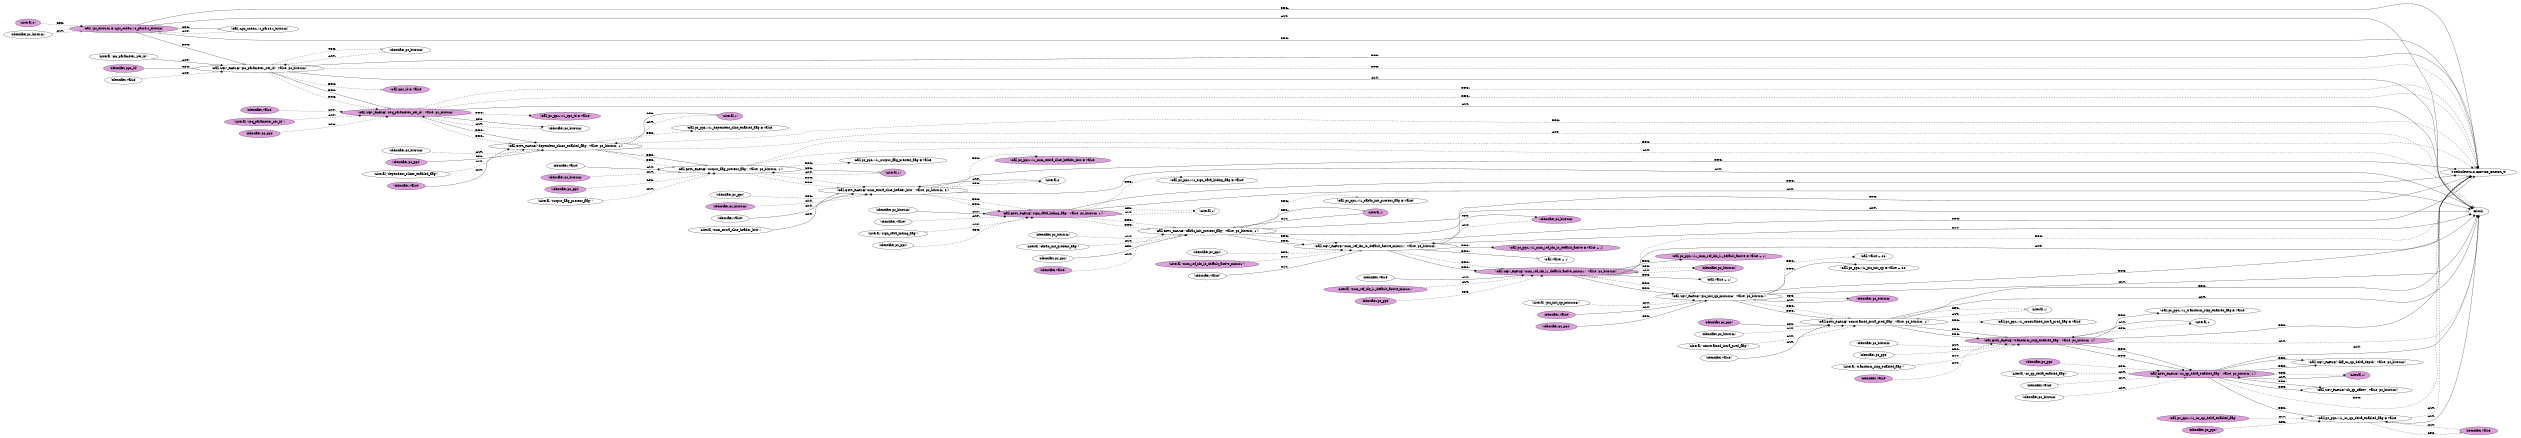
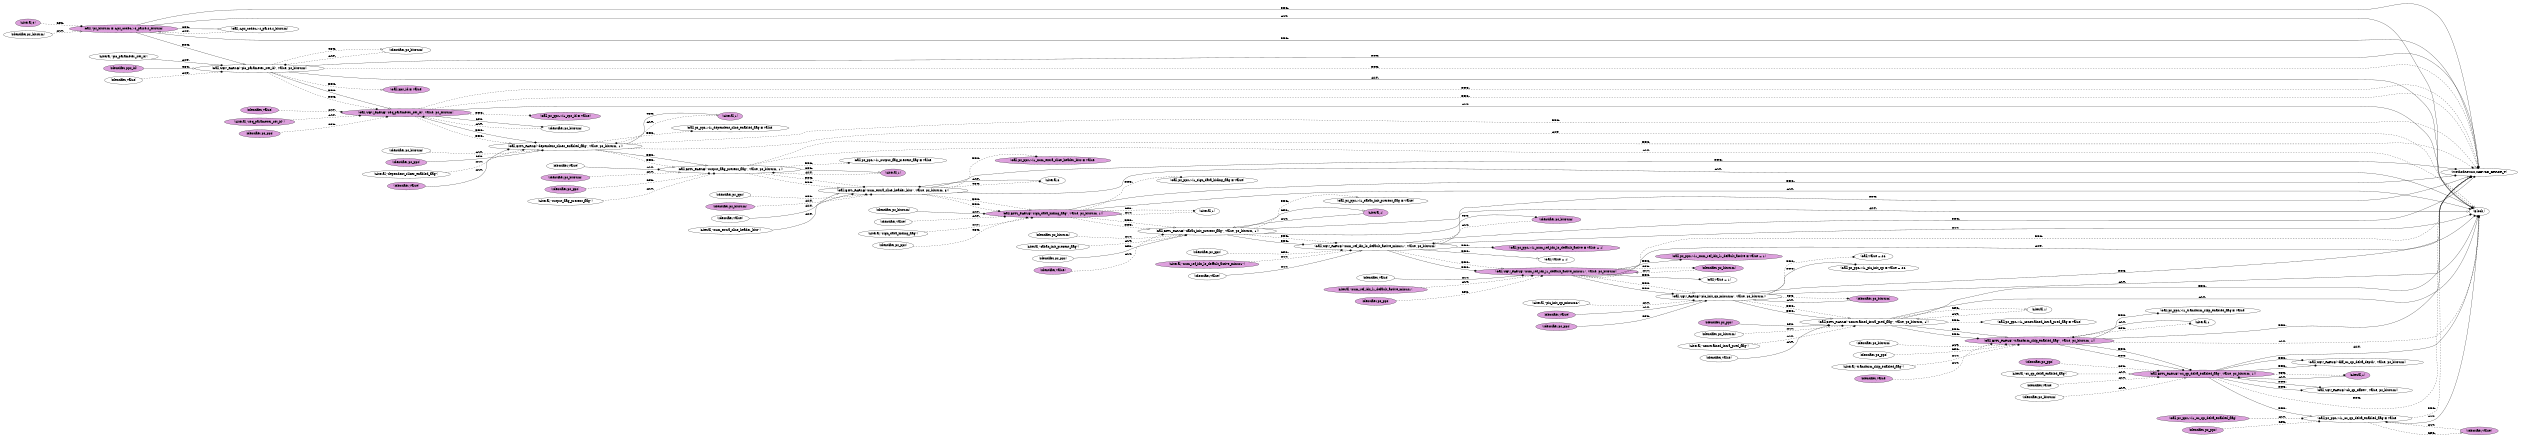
  digraph {
    rankdir=LR
    node [fillcolor=white style=filled]
    edge [arrowhead=dot style=dashed]
    n1 [label="(Call,ps_pps->i1_cu_qp_delta_enabled_flag = value)"]
    n2 [label="(MethodReturn,IHEVCD_ERROR_T)"]
    n3 [label="(Block,)"]
    n4 [fillcolor=plum label="(Identifier,value)"]
    n5 [fillcolor=plum label="(Call,BITS_PARSE(\"cu_qp_delta_enabled_flag\", value, ps_bitstrm, 1))"]
    n6 [label="(Call,UEV_PARSE(\"diff_cu_qp_delta_depth\", value, ps_bitstrm))"]
    n7 [fillcolor=plum label="(Literal,1)"]
    n8 [label="(Call,SEV_PARSE(\"cb_qp_offset\", value, ps_bitstrm))"]
    n9 [fillcolor=plum label="(Call,BITS_PARSE(\"transform_skip_enabled_flag\", value, ps_bitstrm, 1))"]
    n10 [label="(Literal,1)"]
    n11 [label="(Call,ps_pps->i1_transform_skip_enabled_flag = value)"]
    n12 [label="(Call,BITS_PARSE(\"constrained_intra_pred_flag\", value, ps_bitstrm, 1))"]
    n13 [label="(Literal,1)"]
    n14 [label="(Call,ps_pps->i1_constrained_intra_pred_flag = value)"]
    n15 [label="(Call,SEV_PARSE(\"pic_init_qp_minus26\", value, ps_bitstrm))"]
    n16 [fillcolor=plum label="(Identifier,ps_bitstrm)"]
    n17 [label="(Call,value + 26)"]
    n18 [label="(Call,ps_pps->i1_pic_init_qp = value + 26)"]
    n19 [fillcolor=plum label="(Call,UEV_PARSE(\"num_ref_idx_l1_default_active_minus1\", value, ps_bitstrm))"]
    n20 [fillcolor=plum label="(Call,ps_pps->i1_num_ref_idx_l1_default_active = value + 1)"]
    n21 [fillcolor=plum label="(Identifier,ps_bitstrm)"]
    n22 [label="(Call,value + 1)"]
    n23 [label="(Call,UEV_PARSE(\"num_ref_idx_l0_default_active_minus1\", value, ps_bitstrm))"]
    n24 [fillcolor=plum label="(Call,ps_pps->i1_num_ref_idx_l0_default_active = value + 1)"]
    n25 [label="(Call,value + 1)"]
    n26 [fillcolor=plum label="(Identifier,ps_bitstrm)"]
    n27 [label="(Call,BITS_PARSE(\"cabac_init_present_flag\", value, ps_bitstrm, 1))"]
    n28 [label="(Call,ps_pps->i1_cabac_init_present_flag = value)"]
    n29 [fillcolor=plum label="(Literal,1)"]
    n30 [fillcolor=plum label="(Call,BITS_PARSE(\"sign_data_hiding_flag\", value, ps_bitstrm, 1))"]
    n31 [label="(Literal,1)"]
    n32 [label="(Call,ps_pps->i1_sign_data_hiding_flag = value)"]
    n33 [label="(Call,BITS_PARSE(\"num_extra_slice_header_bits\", value, ps_bitstrm, 3))"]
    n34 [fillcolor=plum label="(Call,ps_pps->i1_num_extra_slice_header_bits = value)"]
    n35 [label="(Literal,3)"]
    n36 [label="(Call,BITS_PARSE(\"output_flag_present_flag\", value, ps_bitstrm, 1))"]
    n37 [label="(Call,ps_pps->i1_output_flag_present_flag = value)"]
    n38 [fillcolor=plum label="(Literal,1)"]
    n39 [label="(Call,BITS_PARSE(\"dependent_slices_enabled_flag\", value, ps_bitstrm, 1))"]
    n40 [fillcolor=plum label="(Literal,1)"]
    n41 [label="(Call,ps_pps->i1_dependent_slice_enabled_flag = value)"]
    n42 [fillcolor=plum label="(Call,UEV_PARSE(\"seq_parameter_set_id\", value, ps_bitstrm))"]
    n43 [fillcolor=plum label="(Call,ps_pps->i1_sps_id = value)"]
    n44 [label="(Identifier,ps_bitstrm)"]
    n45 [label="(Call,UEV_PARSE(\"pic_parameter_set_id\", value, ps_bitstrm))"]
    n46 [fillcolor=plum label="(Call,pps_id = value)"]
    n47 [label="(Identifier,ps_bitstrm)"]
    n48 [fillcolor=plum label="(Call,*ps_bitstrm = &ps_codec->s_parse.s_bitstrm)"]
    n49 [label="(Call,&ps_codec->s_parse.s_bitstrm)"]
    n50 [label="(Identifier,ps_pps)"]
    n51 [fillcolor=plum label="(Identifier,ps_pps)"]
    n52 [fillcolor=plum label="(Identifier,value)"]
    n53 [label="(Identifier,value)"]
    n54 [label="(Identifier,ps_bitstrm)"]
    n55 [label="(Identifier,value)"]
    n56 [label="(Literal,\"pic_init_qp_minus26\")"]
    n57 [label="(Identifier,ps_bitstrm)"]
    n58 [fillcolor=plum label="(Call,ps_pps->i1_cu_qp_delta_enabled_flag)"]
    n59 [label="(Identifier,ps_bitstrm)"]
    n60 [label="(Literal,\"cabac_init_present_flag\")"]
    n61 [label="(Identifier,ps_bitstrm)"]
    n62 [label="(Identifier,value)"]
    n63 [fillcolor=plum label="(Literal,0)"]
    n64 [label="(Literal,\"cu_qp_delta_enabled_flag\")"]
    n65 [label="(Identifier,ps_pps)"]
    n66 [label="(Identifier,ps_pps)"]
    n67 [fillcolor=plum label="(Identifier,value)"]
    n68 [fillcolor=plum label="(Literal,\"num_ref_idx_l1_default_active_minus1\")"]
    n69 [fillcolor=plum label="(Identifier,ps_bitstrm)"]
    n70 [label="(Identifier,ps_pps)"]
    n71 [fillcolor=plum label="(Literal,\"num_ref_idx_l0_default_active_minus1\")"]
    n72 [label="(Literal,\"sign_data_hiding_flag\")"]
    n73 [fillcolor=plum label="(Identifier,ps_pps)"]
    n74 [fillcolor=plum label="(Identifier,ps_pps)"]
    n75 [label="(Literal,\"dependent_slices_enabled_flag\")"]
    n76 [label="(Literal,\"transform_skip_enabled_flag\")"]
    n77 [fillcolor=plum label="(Literal,\"seq_parameter_set_id\")"]
    n78 [fillcolor=plum label="(Identifier,ps_pps)"]
    n79 [label="(Identifier,value)"]
    n80 [label="(Literal,\"pic_parameter_set_id\")"]
    n81 [fillcolor=plum label="(Identifier,ps_bitstrm)"]
    n82 [fillcolor=plum label="(Identifier,pps_id)"]
    n83 [label="(Identifier,ps_bitstrm)"]
    n84 [label="(Identifier,ps_bitstrm)"]
    n85 [label="(Identifier,value)"]
    n86 [fillcolor=plum label="(Identifier,ps_pps)"]
    n87 [fillcolor=plum label="(Identifier,value)"]
    n88 [label="(Identifier,value)"]
    n89 [fillcolor=plum label="(Identifier,ps_pps)"]
    n90 [fillcolor=plum label="(Identifier,value)"]
    n91 [fillcolor=plum label="(Identifier,value)"]
    n92 [label="(Literal,\"output_flag_present_flag\")"]
    n93 [label="(Identifier,value)"]
    n94 [label="(Literal,\"constrained_intra_pred_flag\")"]
    n95 [label="(Literal,\"num_extra_slice_header_bits\")"]
    n96 [fillcolor=plum label="(Identifier,ps_pps)"]
    n97 [label="(Identifier,ps_pps)"]
    n98 [label="(Identifier,value)"]
    n99 [label="(Identifier,ps_bitstrm)"]
    n100 [fillcolor=plum label="(Identifier,ps_pps)"]
-   n1 -> n2 [label="AST: "]
+   n1 -> n2 [label="DDG: "]
    n1 -> n3 [arrowhead=diamond label="AST: " style=solid]
    n1 -> n4 [arrowhead=onormal label="CFG: "]
    n4 -> n1 [arrowhead=diamond label="AST: "]
    n5 -> n1 [arrowhead=onormal label="DDG: " style=solid]
    n5 -> n2 [arrowhead=diamond label="DDG: "]
    n5 -> n3 [label="AST: " style=solid]
    n5 -> n6 [label="DDG: " style=solid]
    n5 -> n6 [label="DDG: " style=solid]
    n5 -> n7 [label="CFG: "]
    n5 -> n8 [label="DDG: " style=solid]
    n5 -> n8 [label="DDG: " style=solid]
    n7 -> n5 [label="AST: " style=solid]
    n9 -> n2 [arrowhead=diamond label="DDG: " style=solid]
    n9 -> n3 [arrowhead=onormal label="AST: "]
    n9 -> n5 [label="DDG: " style=solid]
    n9 -> n5 [label="DDG: " style=solid]
    n9 -> n10 [label="CFG: "]
    n9 -> n11 [label="DDG: " style=solid]
    n10 -> n9 [label="AST: " style=solid]
    n12 -> n2 [label="DDG: " style=solid]
    n12 -> n3 [arrowhead=onormal label="AST: " style=solid]
    n12 -> n9 [arrowhead=onormal label="DDG: " style=solid]
    n12 -> n9 [arrowhead=diamond label="DDG: " style=solid]
    n12 -> n13 [arrowhead=onormal label="CFG: "]
    n12 -> n14 [label="DDG: "]
    n13 -> n12 [arrowhead=onormal label="AST: "]
    n15 -> n2 [arrowhead=diamond label="DDG: " style=solid]
    n15 -> n3 [label="AST: " style=solid]
    n15 -> n12 [arrowhead=onormal label="DDG: "]
    n15 -> n12 [arrowhead=onormal label="DDG: " style=solid]
    n15 -> n16 [arrowhead=diamond label="CFG: "]
    n15 -> n17 [label="DDG: "]
    n15 -> n18 [label="DDG: " style=solid]
    n16 -> n15 [arrowhead=onormal label="AST: " style=solid]
    n19 -> n2 [arrowhead=onormal label="DDG: "]
    n19 -> n3 [label="AST: " style=solid]
    n19 -> n15 [arrowhead=onormal label="DDG: "]
    n19 -> n15 [label="DDG: " style=solid]
    n19 -> n20 [arrowhead=diamond label="DDG: " style=solid]
    n19 -> n21 [label="CFG: "]
    n19 -> n22 [arrowhead=diamond label="DDG: " style=solid]
    n21 -> n19 [arrowhead=onormal label="AST: "]
    n23 -> n2 [label="DDG: " style=solid]
    n23 -> n3 [arrowhead=diamond label="AST: " style=solid]
    n23 -> n19 [arrowhead=onormal label="DDG: "]
    n23 -> n19 [arrowhead=diamond label="DDG: " style=solid]
    n23 -> n24 [label="DDG: " style=solid]
    n23 -> n25 [arrowhead=onormal label="DDG: " style=solid]
    n23 -> n26 [label="CFG: " style=solid]
    n26 -> n23 [label="AST: "]
    n27 -> n2 [arrowhead=onormal label="DDG: " style=solid]
    n27 -> n3 [arrowhead=onormal label="AST: " style=solid]
    n27 -> n23 [arrowhead=diamond label="DDG: "]
    n27 -> n23 [label="DDG: " style=solid]
    n27 -> n28 [arrowhead=onormal label="DDG: "]
    n27 -> n29 [arrowhead=onormal label="CFG: " style=solid]
    n29 -> n27 [arrowhead=onormal label="AST: " style=solid]
    n30 -> n2 [label="DDG: " style=solid]
    n30 -> n3 [arrowhead=diamond label="AST: " style=solid]
    n30 -> n27 [arrowhead=onormal label="DDG: "]
    n30 -> n27 [arrowhead=onormal label="DDG: "]
    n30 -> n31 [label="CFG: "]
    n30 -> n32 [label="DDG: "]
    n31 -> n30 [arrowhead=onormal label="AST: "]
    n33 -> n2 [label="DDG: " style=solid]
    n33 -> n3 [arrowhead=onormal label="AST: " style=solid]
    n33 -> n30 [arrowhead=onormal label="DDG: "]
    n33 -> n30 [arrowhead=diamond label="DDG: "]
    n33 -> n34 [arrowhead=diamond label="DDG: "]
    n33 -> n35 [label="CFG: "]
    n35 -> n33 [arrowhead=diamond label="AST: " style=solid]
    n36 -> n2 [arrowhead=diamond label="DDG: "]
    n36 -> n3 [arrowhead=onormal label="AST: "]
    n36 -> n33 [label="DDG: "]
    n36 -> n33 [arrowhead=onormal label="DDG: "]
    n36 -> n37 [arrowhead=diamond label="DDG: "]
    n36 -> n38 [arrowhead=onormal label="CFG: " style=solid]
    n38 -> n36 [arrowhead=diamond label="AST: "]
    n39 -> n2 [arrowhead=onormal label="DDG: "]
    n39 -> n3 [arrowhead=onormal label="AST: "]
    n39 -> n36 [arrowhead=onormal label="DDG: " style=solid]
    n39 -> n36 [arrowhead=onormal label="DDG: "]
    n39 -> n40 [arrowhead=onormal label="CFG: " style=solid]
    n39 -> n41 [arrowhead=diamond label="DDG: "]
    n40 -> n39 [label="AST: "]
    n42 -> n2 [label="DDG: "]
    n42 -> n2 [label="DDG: "]
    n42 -> n3 [arrowhead=diamond label="AST: " style=solid]
    n42 -> n39 [arrowhead=diamond label="DDG: " style=solid]
    n42 -> n39 [arrowhead=onormal label="DDG: "]
    n42 -> n43 [label="DDG: "]
    n42 -> n44 [arrowhead=diamond label="CFG: " style=solid]
    n44 -> n42 [label="AST: "]
    n45 -> n2 [arrowhead=onormal label="DDG: " style=solid]
    n45 -> n2 [arrowhead=onormal label="DDG: "]
    n45 -> n3 [label="AST: " style=solid]
    n45 -> n42 [arrowhead=onormal label="DDG: " style=solid]
    n45 -> n42 [label="DDG: "]
    n45 -> n46 [arrowhead=onormal label="DDG: "]
    n45 -> n47 [arrowhead=onormal label="CFG: "]
    n47 -> n45 [label="AST: "]
    n48 -> n2 [label="DDG: " style=solid]
    n48 -> n2 [arrowhead=onormal label="DDG: " style=solid]
    n48 -> n3 [arrowhead=diamond label="AST: " style=solid]
    n48 -> n45 [arrowhead=onormal label="DDG: " style=solid]
    n48 -> n49 [arrowhead=onormal label="CFG: " style=solid]
    n49 -> n48 [arrowhead=onormal label="AST: "]
    n50 -> n33 [arrowhead=diamond label="CFG: "]
    n51 -> n5 [arrowhead=diamond label="CFG: "]
    n52 -> n42 [arrowhead=diamond label="AST: "]
    n53 -> n19 [label="AST: " style=solid]
    n54 -> n27 [arrowhead=onormal label="AST: "]
    n55 -> n36 [label="AST: " style=solid]
    n56 -> n15 [label="AST: "]
    n57 -> n9 [label="AST: "]
    n58 -> n1 [label="AST: "]
    n59 -> n30 [arrowhead=diamond label="AST: " style=solid]
    n60 -> n27 [arrowhead=onormal label="AST: "]
    n61 -> n39 [arrowhead=onormal label="AST: "]
    n62 -> n30 [label="AST: "]
    n63 -> n48 [label="CFG: "]
    n64 -> n5 [arrowhead=onormal label="AST: "]
    n65 -> n9 [arrowhead=onormal label="CFG: "]
    n66 -> n23 [arrowhead=diamond label="CFG: "]
    n67 -> n15 [arrowhead=onormal label="AST: " style=solid]
    n68 -> n19 [arrowhead=diamond label="AST: "]
    n69 -> n33 [label="AST: "]
    n70 -> n27 [arrowhead=diamond label="CFG: " style=solid]
    n71 -> n23 [arrowhead=diamond label="AST: "]
    n72 -> n30 [arrowhead=diamond label="AST: "]
    n73 -> n12 [arrowhead=diamond label="CFG: " style=solid]
    n74 -> n39 [arrowhead=diamond label="CFG: " style=solid]
    n75 -> n39 [arrowhead=diamond label="AST: "]
    n76 -> n9 [label="AST: "]
    n77 -> n42 [arrowhead=diamond label="AST: "]
    n78 -> n42 [arrowhead=diamond label="CFG: "]
    n79 -> n5 [arrowhead=diamond label="AST: "]
    n80 -> n45 [label="AST: " style=solid]
    n81 -> n36 [arrowhead=onormal label="AST: "]
    n82 -> n45 [arrowhead=onormal label="CFG: " style=solid]
    n83 -> n48 [arrowhead=onormal label="AST: "]
    n84 -> n12 [label="AST: "]
    n85 -> n23 [arrowhead=onormal label="AST: " style=solid]
    n86 -> n36 [label="CFG: "]
    n87 -> n27 [arrowhead=diamond label="AST: "]
    n88 -> n45 [label="AST: "]
    n89 -> n15 [arrowhead=diamond label="CFG: " style=solid]
    n90 -> n9 [label="AST: "]
    n91 -> n39 [arrowhead=diamond label="AST: " style=solid]
    n92 -> n36 [label="AST: "]
    n93 -> n33 [arrowhead=diamond label="AST: " style=solid]
    n94 -> n12 [arrowhead=diamond label="AST: "]
    n95 -> n33 [arrowhead=onormal label="AST: " style=solid]
    n96 -> n19 [arrowhead=diamond label="CFG: "]
    n97 -> n30 [arrowhead=diamond label="CFG: "]
    n98 -> n12 [label="AST: " style=solid]
    n99 -> n5 [arrowhead=onormal label="AST: "]
    n100 -> n1 [label="CFG: "]
  }
